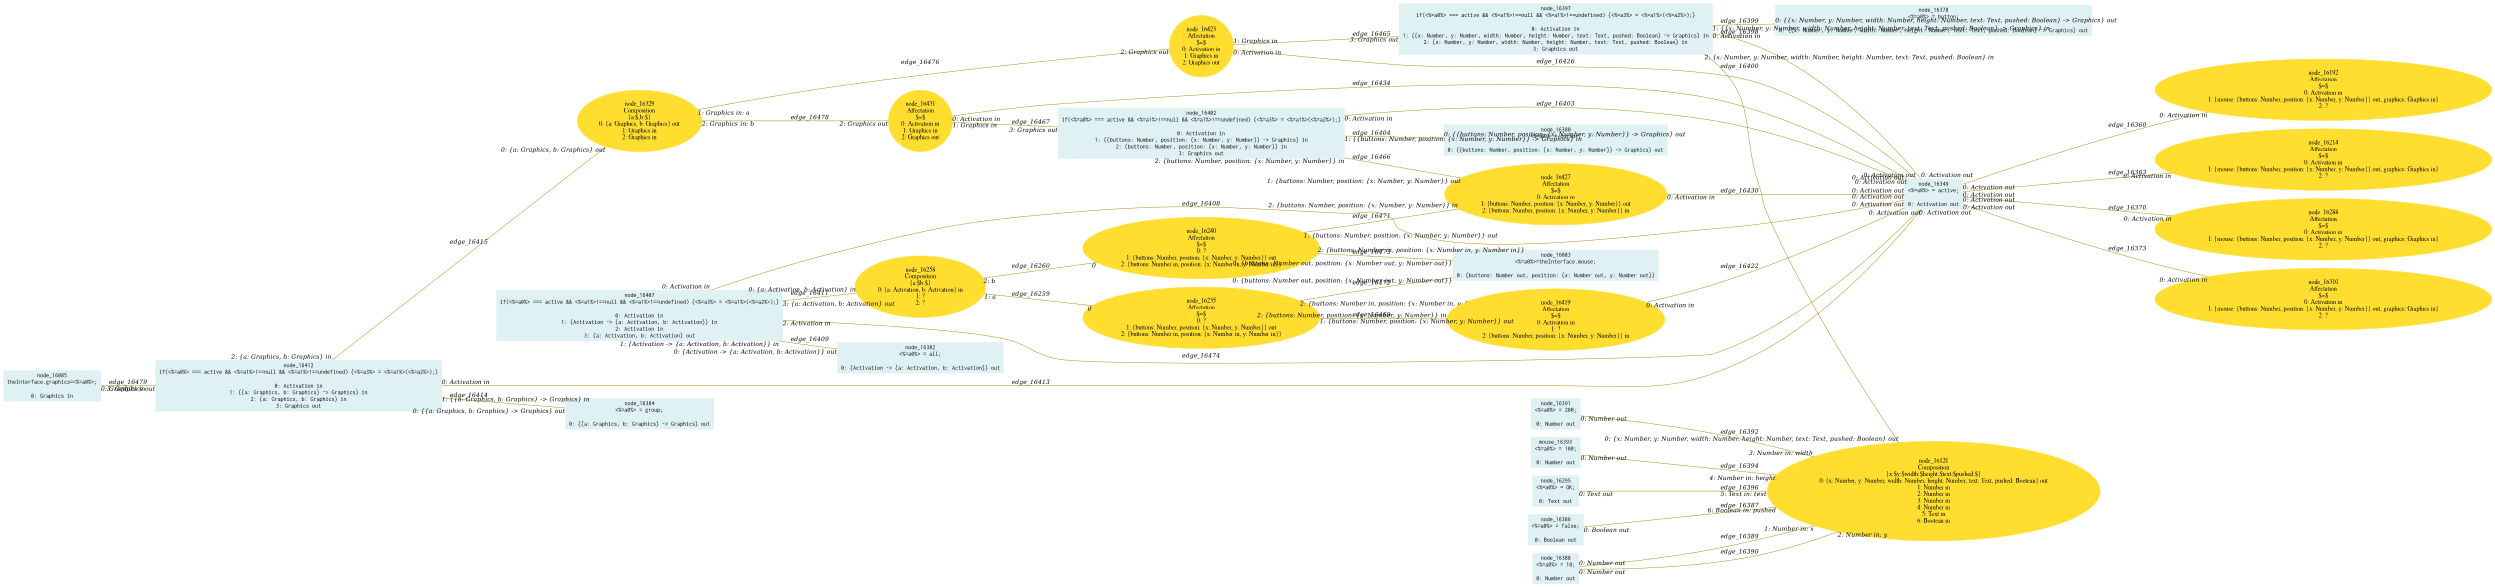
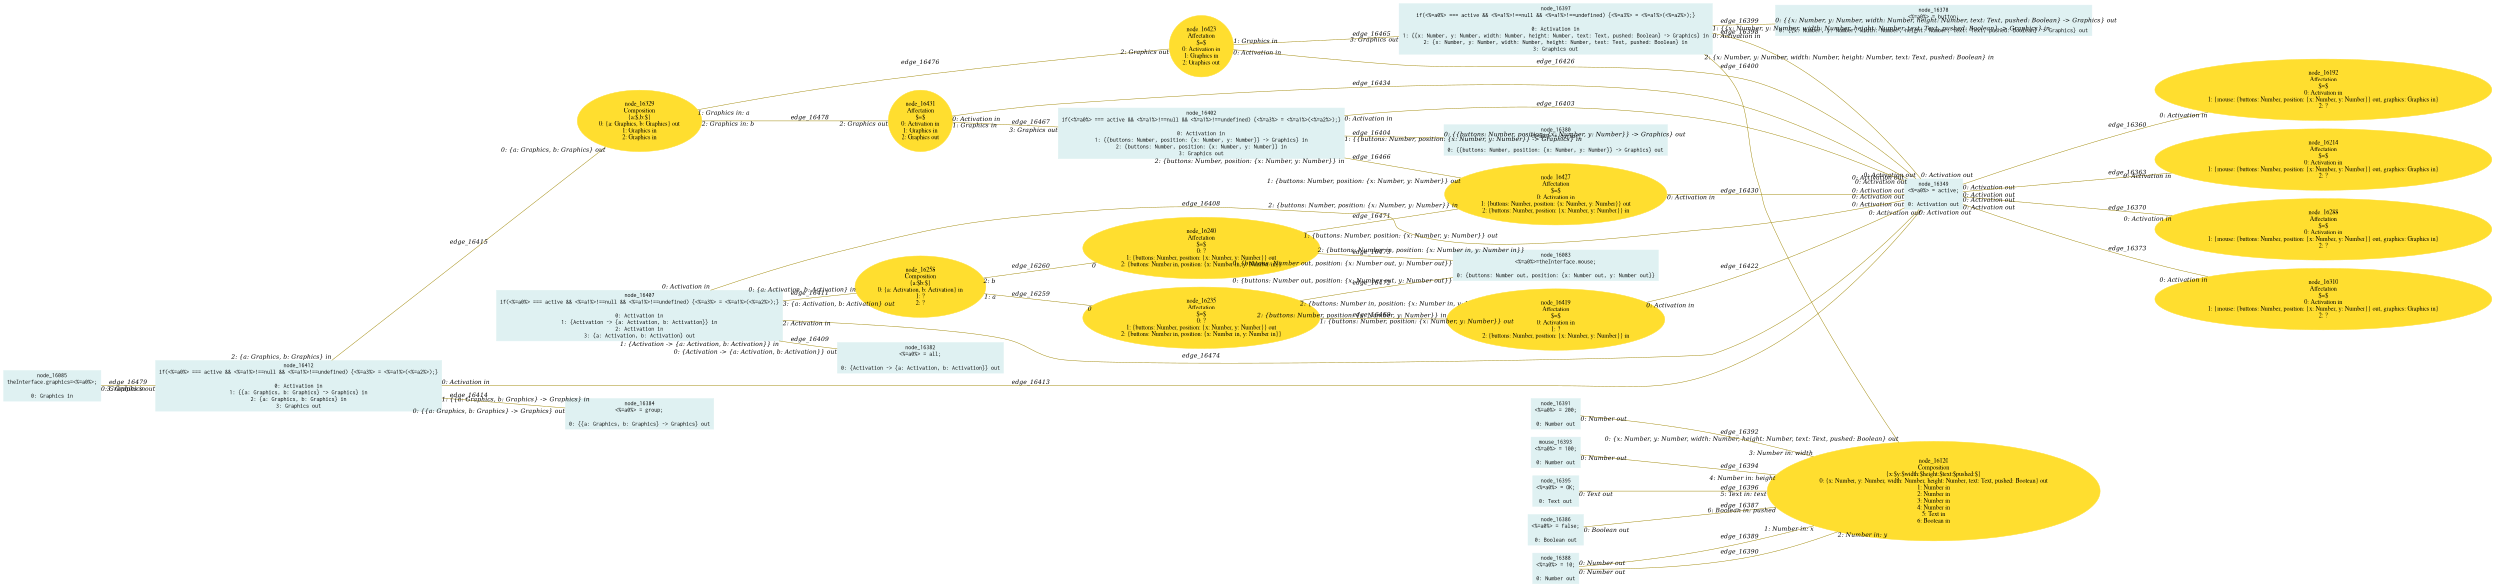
  digraph {
    rankdir=LR
    node [color="#dff1f2" fontname=Courier shape=box style=filled]
    edge [arrowHead=none arrowsize=1 color="#9d8400" dir=none fontname="Times-Italic" headlabel="0: Activation out" taillabel="0: Activation in"]
    n1 [label="node_16083\n<%=a0%>=theInterface.mouse;\n\n0: {buttons: Number out, position: {x: Number out, y: Number out}}"]
    n2 [label="node_16085\ntheInterface.graphics=<%=a0%>;\n\n0: Graphics in"]
    n3 [label="node_16412\nif(<%=a0%> === active && <%=a1%>!==null && <%=a1%>!==undefined) {<%=a3%> = <%=a1%>(<%=a2%>);}\n\n0: Activation in\n1: {{a: Graphics, b: Graphics} -> Graphics} in\n2: {a: Graphics, b: Graphics} in\n3: Graphics out"]
    n4 [color="#ffde2f" fontname=Times label="node_16329\nComposition\n{a:$,b:$}\n0: {a: Graphics, b: Graphics} out\n1: Graphics in\n2: Graphics in" shape=ellipse]
    n5 [label="node_16349\n<%=a0%> = active;\n\n0: Activation out"]
    n6 [label="node_16384\n<%=a0%> = group;\n\n0: {{a: Graphics, b: Graphics} -> Graphics} out"]
    n7 [color="#ffde2f" fontname=Times label="node_16120\nComposition\n{x:$y:$width:$height:$text:$pushed:$}\n0: {x: Number, y: Number, width: Number, height: Number, text: Text, pushed: Boolean} out\n1: Number in\n2: Number in\n3: Number in\n4: Number in\n5: Text in\n6: Boolean in" shape=ellipse]
    n8 [color="#ffde2f" fontname=Times label="node_16192\nAffectation\n$=$\n0: Activation in\n1: {mouse: {buttons: Number, position: {x: Number, y: Number}} out, graphics: Graphics in}\n2: ?" shape=ellipse]
    n9 [color="#ffde2f" fontname=Times label="node_16214\nAffectation\n$=$\n0: Activation in\n1: {mouse: {buttons: Number, position: {x: Number, y: Number}} out, graphics: Graphics in}\n2: ?" shape=ellipse]
    n10 [color="#ffde2f" fontname=Times label="node_16235\nAffectation\n$=$\n0: ?\n1: {buttons: Number, position: {x: Number, y: Number}} out\n2: {buttons: Number in, position: {x: Number in, y: Number in}}" shape=ellipse]
    n11 [color="#ffde2f" fontname=Times label="node_16419\nAffectation\n$=$\n0: Activation in\n1: ?\n2: {buttons: Number, position: {x: Number, y: Number}} in" shape=ellipse]
    n12 [color="#ffde2f" fontname=Times label="node_16240\nAffectation\n$=$\n0: ?\n1: {buttons: Number, position: {x: Number, y: Number}} out\n2: {buttons: Number in, position: {x: Number in, y: Number in}}" shape=ellipse]
    n13 [color="#ffde2f" fontname=Times label="node_16427\nAffectation\n$=$\n0: Activation in\n1: {buttons: Number, position: {x: Number, y: Number}} out\n2: {buttons: Number, position: {x: Number, y: Number}} in" shape=ellipse]
    n14 [color="#ffde2f" fontname=Times label="node_16258\nComposition\n{a:$b:$}\n0: {a: Activation, b: Activation} in\n1: ?\n2: ?" shape=ellipse]
    n15 [color="#ffde2f" fontname=Times label="node_16288\nAffectation\n$=$\n0: Activation in\n1: {mouse: {buttons: Number, position: {x: Number, y: Number}} out, graphics: Graphics in}\n2: ?" shape=ellipse]
    n16 [color="#ffde2f" fontname=Times label="node_16310\nAffectation\n$=$\n0: Activation in\n1: {mouse: {buttons: Number, position: {x: Number, y: Number}} out, graphics: Graphics in}\n2: ?" shape=ellipse]
    n17 [color="#ffde2f" fontname=Times label="node_16423\nAffectation\n$=$\n0: Activation in\n1: Graphics in\n2: Graphics out" shape=ellipse]
    n18 [color="#ffde2f" fontname=Times label="node_16431\nAffectation\n$=$\n0: Activation in\n1: Graphics in\n2: Graphics out" shape=ellipse]
    n19 [label="node_16397\nif(<%=a0%> === active && <%=a1%>!==null && <%=a1%>!==undefined) {<%=a3%> = <%=a1%>(<%=a2%>);}\n\n0: Activation in\n1: {{x: Number, y: Number, width: Number, height: Number, text: Text, pushed: Boolean} -> Graphics} in\n2: {x: Number, y: Number, width: Number, height: Number, text: Text, pushed: Boolean} in\n3: Graphics out"]
    n20 [label="node_16402\nif(<%=a0%> === active && <%=a1%>!==null && <%=a1%>!==undefined) {<%=a3%> = <%=a1%>(<%=a2%>);}\n\n0: Activation in\n1: {{buttons: Number, position: {x: Number, y: Number}} -> Graphics} in\n2: {buttons: Number, position: {x: Number, y: Number}} in\n3: Graphics out"]
    n21 [label="node_16378\n<%=a0%> = button;\n\n0: {{x: Number, y: Number, width: Number, height: Number, text: Text, pushed: Boolean} -> Graphics} out"]
    n22 [label="node_16380\n<%=a0%> = cursor;\n\n0: {{buttons: Number, position: {x: Number, y: Number}} -> Graphics} out"]
    n23 [label="node_16382\n<%=a0%> = all;\n\n0: {Activation -> {a: Activation, b: Activation}} out"]
    n24 [label="node_16386\n<%=a0%> = false;\n\n0: Boolean out"]
    n25 [label="node_16388\n<%=a0%> = 10;\n\n0: Number out"]
    n26 [label="node_16391\n<%=a0%> = 200;\n\n0: Number out"]
    n27 [label="mouse_16393\n<%=a0%> = 100;\n\n0: Number out"]
-   n28 [label="node_16295\n<%=a0%> = OK;\n\n0: Text out"]
+   n28 [label="node_16395\n<%=a0%> = OK;\n\n0: Text out"]
    n29 [label="node_16407\nif(<%=a0%> === active && <%=a1%>!==null && <%=a1%>!==undefined) {<%=a3%> = <%=a1%>(<%=a2%>);}\n\n0: Activation in\n1: {Activation -> {a: Activation, b: Activation}} in\n2: Activation in\n3: {a: Activation, b: Activation} out"]
    n2 -> n3 [headlabel="3: Graphics out" label=edge_16479 taillabel="0: Graphics in"]
    n3 -> n4 [headlabel="0: {a: Graphics, b: Graphics} out" label=edge_16415 taillabel="2: {a: Graphics, b: Graphics} in"]
    n3 -> n5 [label=edge_16413]
    n3 -> n6 [headlabel="0: {{a: Graphics, b: Graphics} -> Graphics} out" label=edge_16414 taillabel="1: {{a: Graphics, b: Graphics} -> Graphics} in"]
    n4 -> n17 [headlabel="2: Graphics out" label=edge_16476 taillabel="1: Graphics in: a"]
    n4 -> n18 [headlabel="2: Graphics out" label=edge_16478 taillabel="2: Graphics in: b"]
    n5 -> n8 [headlabel="0: Activation in" label=edge_16360 taillabel="0: Activation out"]
    n5 -> n9 [headlabel="0: Activation in" label=edge_16363 taillabel="0: Activation out"]
    n5 -> n15 [headlabel="0: Activation in" label=edge_16370 taillabel="0: Activation out"]
    n5 -> n16 [headlabel="0: Activation in" label=edge_16373 taillabel="0: Activation out"]
    n10 -> n1 [headlabel="0: {buttons: Number out, position: {x: Number out, y: Number out}}" label=edge_16472 taillabel="2: {buttons: Number in, position: {x: Number in, y: Number in}}"]
    n10 -> n11 [headlabel="2: {buttons: Number, position: {x: Number, y: Number}} in" label=edge_16469 taillabel="1: {buttons: Number, position: {x: Number, y: Number}} out"]
    n11 -> n5 [label=edge_16422]
    n12 -> n1 [headlabel="0: {buttons: Number out, position: {x: Number out, y: Number out}}" label=edge_16473 taillabel="2: {buttons: Number in, position: {x: Number in, y: Number in}}"]
    n12 -> n13 [headlabel="2: {buttons: Number, position: {x: Number, y: Number}} in" label=edge_16471 taillabel="1: {buttons: Number, position: {x: Number, y: Number}} out"]
    n13 -> n5 [label=edge_16430]
    n14 -> n10 [headlabel=0 label=edge_16259 taillabel="1: a"]
    n14 -> n12 [headlabel=0 label=edge_16260 taillabel="2: b"]
    n17 -> n5 [label=edge_16426]
    n17 -> n19 [headlabel="3: Graphics out" label=edge_16465 taillabel="1: Graphics in"]
    n18 -> n5 [label=edge_16434]
    n18 -> n20 [headlabel="3: Graphics out" label=edge_16467 taillabel="1: Graphics in"]
    n19 -> n5 [label=edge_16398]
    n19 -> n7 [headlabel="0: {x: Number, y: Number, width: Number, height: Number, text: Text, pushed: Boolean} out" label=edge_16400 taillabel="2: {x: Number, y: Number, width: Number, height: Number, text: Text, pushed: Boolean} in"]
    n19 -> n21 [headlabel="0: {{x: Number, y: Number, width: Number, height: Number, text: Text, pushed: Boolean} -> Graphics} out" label=edge_16399 taillabel="1: {{x: Number, y: Number, width: Number, height: Number, text: Text, pushed: Boolean} -> Graphics} in"]
    n20 -> n5 [label=edge_16403]
    n20 -> n13 [headlabel="1: {buttons: Number, position: {x: Number, y: Number}} out" label=edge_16466 taillabel="2: {buttons: Number, position: {x: Number, y: Number}} in"]
    n20 -> n22 [headlabel="0: {{buttons: Number, position: {x: Number, y: Number}} -> Graphics} out" label=edge_16404 taillabel="1: {{buttons: Number, position: {x: Number, y: Number}} -> Graphics} in"]
    n24 -> n7 [headlabel="6: Boolean in: pushed" label=edge_16387 taillabel="0: Boolean out"]
    n25 -> n7 [headlabel="1: Number in: x" label=edge_16389 taillabel="0: Number out"]
    n25 -> n7 [headlabel="2: Number in: y" label=edge_16390 taillabel="0: Number out"]
    n26 -> n7 [headlabel="3: Number in: width" label=edge_16392 taillabel="0: Number out"]
    n27 -> n7 [headlabel="4: Number in: height" label=edge_16394 taillabel="0: Number out"]
    n28 -> n7 [headlabel="5: Text in: text" label=edge_16396 taillabel="0: Text out"]
    n29 -> n5 [label=edge_16408]
    n29 -> n5 [label=edge_16474 taillabel="2: Activation in"]
    n29 -> n14 [headlabel="0: {a: Activation, b: Activation} in" label=edge_16411 taillabel="3: {a: Activation, b: Activation} out"]
    n29 -> n23 [headlabel="0: {Activation -> {a: Activation, b: Activation}} out" label=edge_16409 taillabel="1: {Activation -> {a: Activation, b: Activation}} in"]
  }
